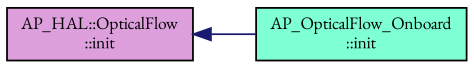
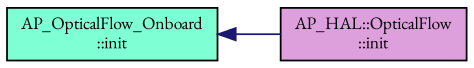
  digraph {
    rankdir=LR
    fontname="EB Garamond"
    node [color=black fontname="EB Garamond" fontsize=10 shape=record style=filled]
    n1 [fillcolor=plum fontcolor=black height=0.2 label="AP_HAL::OpticalFlow\l::init" width=0.4]
    n2 [fillcolor=aquamarine height=0.2 label="AP_OpticalFlow_Onboard\l::init" width=0.4]
-   n1 -> n2 [color=midnightblue dir=back fontname="EB Garamond" fontsize=10 labelfontname=Helvetica labelfontsize=10 style=solid]
+   n2 -> n1 [color=midnightblue dir=back fontname="EB Garamond" fontsize=10 labelfontname=Helvetica labelfontsize=10 style=solid]
  }
